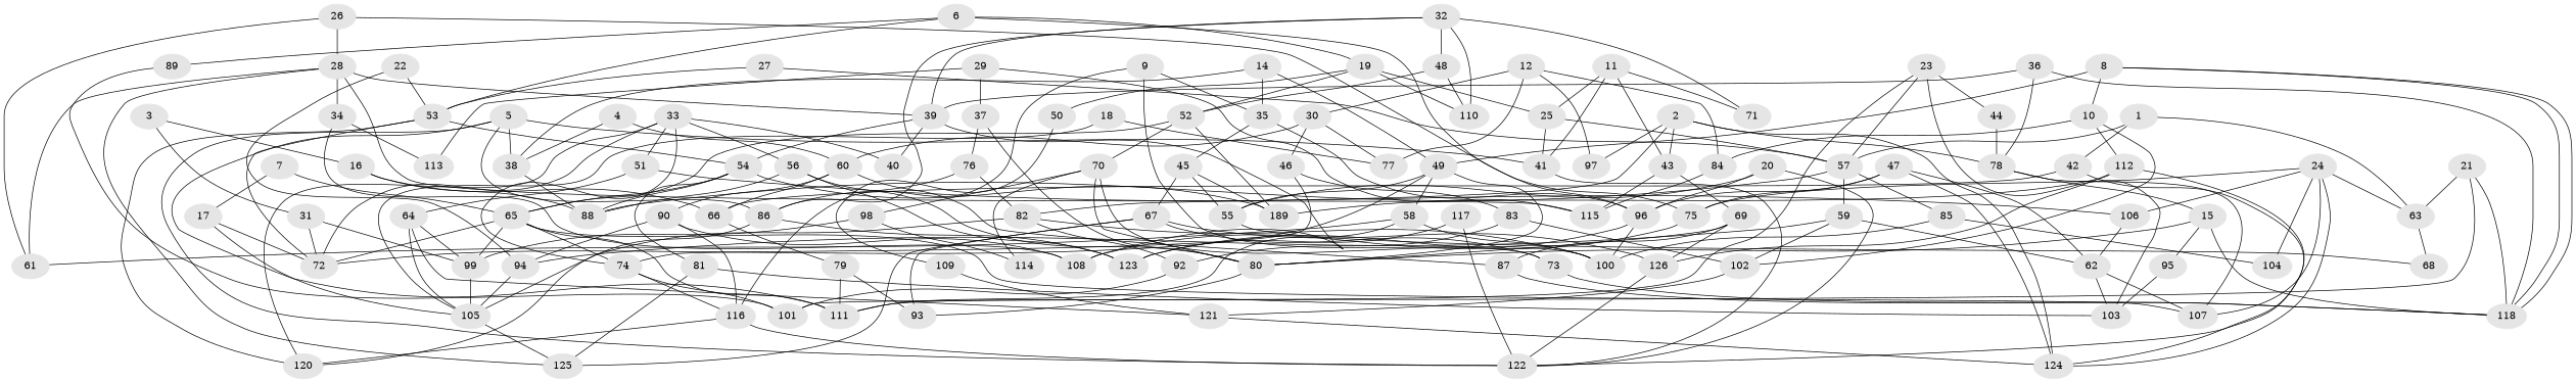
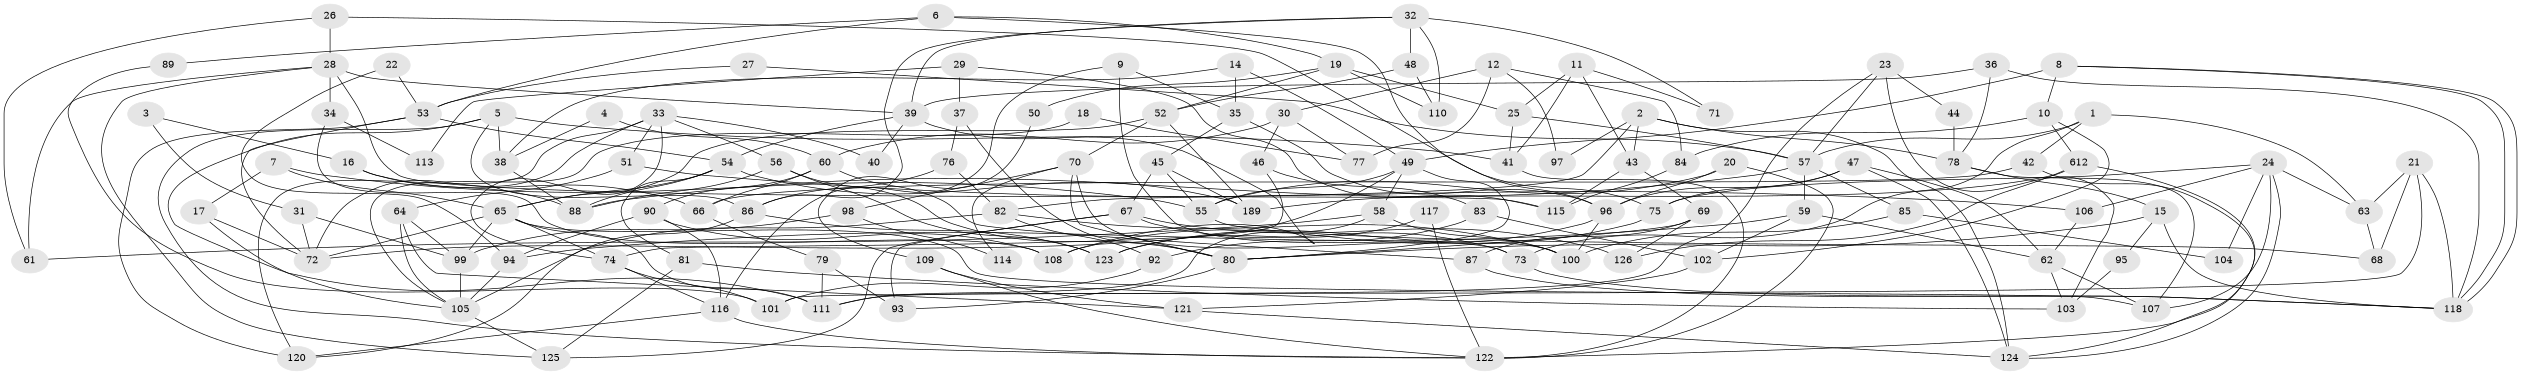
  graph {
    node [color=gray90 style=filled]
    1
    42
    57
    63
    73
    124
    66
    88
    59
    85
    68
    118
    2
    43
    78
    82
    97
    115
    69
    15
    107
    100
    105
    92
    3
    16
    31
    72
    99
    4
    38
    60
    87
    90
    5
    41
    86
    111
    122
    120
    123
    6
    19
    53
    89
    96
    25
    52
    50
    110
    54
    101
    108
    7
    17
    55
    65
    74
    8
    10
    49
    84
    102
-   112
+   112 [label=612]
    80
    58
    9
    35
    116
    45
    121
    n72 [label=189]
    126
    11
    71
    12
    30
    77
    46
    47
    75
    62
    70
    79
    67
    125
    93
    14
    95
    103
    18
    109
    20
    21
    22
    94
    23
    44
    24
    104
    106
    26
    28
    61
    34
    39
    27
    113
    40
    29
    37
    76
    83
    32
    48
    33
    51
    56
    64
    36
    81
    98
    114
    117
    1 -- 42
    1 -- 57
    1 -- 63
+   1 -- 73
    42 -- 124
    42 -- 66
    57 -- 88
    57 -- 59
    57 -- 85
    63 -- 68
    73 -- 118
    66 -- 79
    59 -- 102
    59 -- 62
    59 -- 94
    85 -- 100
    85 -- 104
    2 -- 124
    2 -- 43
    2 -- 78
    2 -- 82
    2 -- 97
    43 -- 115
    43 -- 69
    78 -- 15
    78 -- 107
    82 -- 100
    82 -- 105
    82 -- 92
    69 -- 87
    69 -- 80
    69 -- 126
    15 -- 118
    15 -- 80
    15 -- 95
    105 -- 125
    92 -- 101
    3 -- 16
    3 -- 31
    16 -- 66
    16 -- 88
    31 -- 72
    31 -- 99
    99 -- 105
    4 -- 38
    4 -- 60
    38 -- 88
    60 -- 66
    60 -- 87
    60 -- 90
    87 -- 118
    90 -- 108
    90 -- 116
    90 -- 94
    5 -- 38
    5 -- 41
    5 -- 86
    5 -- 111
    5 -- 122
    41 -- 122
    86 -- 120
    86 -- 123
    6 -- 19
    6 -- 53
    6 -- 89
    6 -- 96
    19 -- 25
    19 -- 52
    19 -- 50
    19 -- 110
    53 -- 72
    53 -- 120
    53 -- 54
    89 -- 101
    96 -- 100
    96 -- 108
    25 -- 57
    25 -- 41
    52 -- 65
    52 -- n72
    52 -- 70
    50 -- 109
    54 -- 88
    54 -- 65
    54 -- n72
    54 -- 81
    7 -- 17
+   7 -- 55
    7 -- 65
    17 -- 105
    17 -- 72
    55 -- 68
    65 -- 107
    65 -- 72
    65 -- 99
    65 -- 111
    65 -- 74
    74 -- 101
    74 -- 116
    8 -- 118
    8 -- 118
    8 -- 10
    8 -- 49
    10 -- 84
    10 -- 102
    10 -- 112
    49 -- 72
    49 -- 55
    49 -- 80
    49 -- 58
    84 -- 115
    102 -- 121
    112 -- 122
    112 -- n72
    112 -- 126
    80 -- 93
    58 -- 100
    58 -- 111
    58 -- 61
    9 -- 100
    9 -- 35
    9 -- 116
    35 -- 96
    35 -- 45
    116 -- 122
    116 -- 120
    45 -- 55
    45 -- n72
    45 -- 67
    121 -- 124
    11 -- 43
    11 -- 41
    11 -- 25
    11 -- 71
    12 -- 97
    12 -- 84
    12 -- 30
    12 -- 77
    30 -- 60
    30 -- 77
    30 -- 46
    46 -- 74
    46 -- 83
    47 -- 124
    47 -- 96
    47 -- 75
    47 -- 62
    75 -- 123
    62 -- 107
    62 -- 103
    70 -- 73
    70 -- 80
    70 -- 98
    70 -- 114
    79 -- 111
    79 -- 93
    67 -- 73
    67 -- 126
    67 -- 125
    67 -- 93
    14 -- 38
    14 -- 49
    14 -- 35
    95 -- 103
    18 -- 105
    18 -- 77
-   126 -- 122
+   109 -- 122
    109 -- 121
    20 -- 122
    20 -- 96
    20 -- 55
    21 -- 63
+   21 -- 68
    21 -- 118
    21 -- 101
    22 -- 53
    22 -- 94
    94 -- 105
    23 -- 57
    23 -- 111
    23 -- 103
    23 -- 44
    44 -- 78
    24 -- 63
    24 -- 124
    24 -- 107
    24 -- 75
    24 -- 104
    24 -- 106
    106 -- 62
    26 -- 75
    26 -- 28
    26 -- 61
    28 -- 115
    28 -- 125
    28 -- 61
    28 -- 34
    28 -- 39
    34 -- 108
    34 -- 113
    39 -- 54
    39 -- 108
    39 -- 40
    27 -- 57
    27 -- 53
    29 -- 115
    29 -- 113
    29 -- 37
    37 -- 80
    37 -- 76
    76 -- 82
    76 -- 86
    83 -- 92
    83 -- 102
    32 -- 86
    32 -- 110
    32 -- 71
    32 -- 39
    32 -- 48
    48 -- 52
    48 -- 110
    33 -- 72
    33 -- 120
    33 -- 74
    33 -- 40
    33 -- 51
    33 -- 56
    51 -- 106
    51 -- 64
    56 -- 88
    56 -- 123
    56 -- 80
    64 -- 105
    64 -- 99
    64 -- 121
    36 -- 118
    36 -- 78
    36 -- 39
    81 -- 125
    81 -- 103
    98 -- 99
    98 -- 114
    117 -- 122
    117 -- 123
  }
